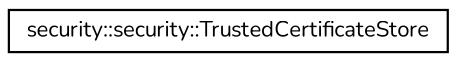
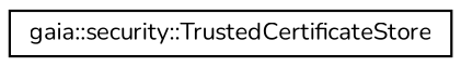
  digraph {
    rankdir=LR
    fontname=Nunito
-   n1 [color=black fillcolor=white fontname=Nunito fontsize=10 height=0.2 label="security::security::TrustedCertificateStore" shape=record style=filled width=0.4]
+   n1 [color=black fillcolor=white fontname=Nunito fontsize=10 height=0.2 label="gaia::security::TrustedCertificateStore" shape=record style=filled width=0.4]
  }
